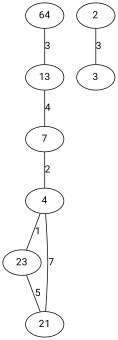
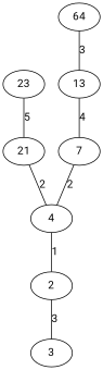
  graph {
    fontname="Roboto Mono"
    node [fontname="Roboto Mono"]
    edge [fontname="Roboto Mono"]
    7
    4
    2
    13
    3
    n6 [label=64]
    23
    21
    7 -- 4 [label=2]
-   4 -- 23 [label=1]
+   4 -- 2 [label=1]
    2 -- 3 [label=3]
    13 -- 7 [label=4]
    n6 -- 13 [label=3]
    23 -- 21 [label=5]
-   21 -- 4 [label=7]
+   21 -- 4 [label=2]
  }
